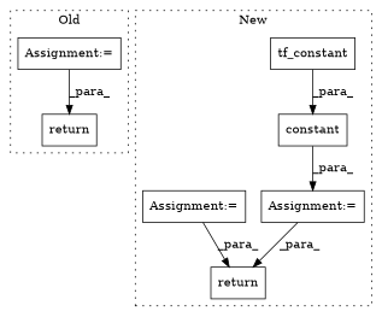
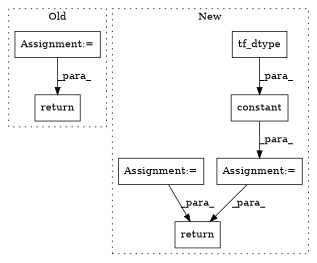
  digraph {
    node [a=7 l=1 shape=box]
    n1 [a=41 l=7 label=return s=2696]
    n2 [label="Assignment:=" s=2604]
-   n3 [a=32 l="9,1" label=tf_constant s="1978,1992"]
+   n3 [a=32 l="9,1" label=tf_dtype s="1978,1992"]
    n4 [a=41 l=7 label=return s=2115]
    n5 [a=32 l="9,1" label=constant s="1962,1993"]
    n6 [label="Assignment:=" s=1950]
    n7 [label="Assignment:=" s=827]
    subgraph cluster_1 {
      label=Old
      style=dotted
      n1
      n2
    }
    subgraph cluster_2 {
      label=New
      style=dotted
      n3
      n4
      n5
      n6
      n7
    }
    n2 -> n1 [label=_para_]
    n3 -> n5 [label=_para_]
    n5 -> n6 [label=_para_]
    n6 -> n4 [label=_para_]
    n7 -> n4 [label=_para_]
  }
